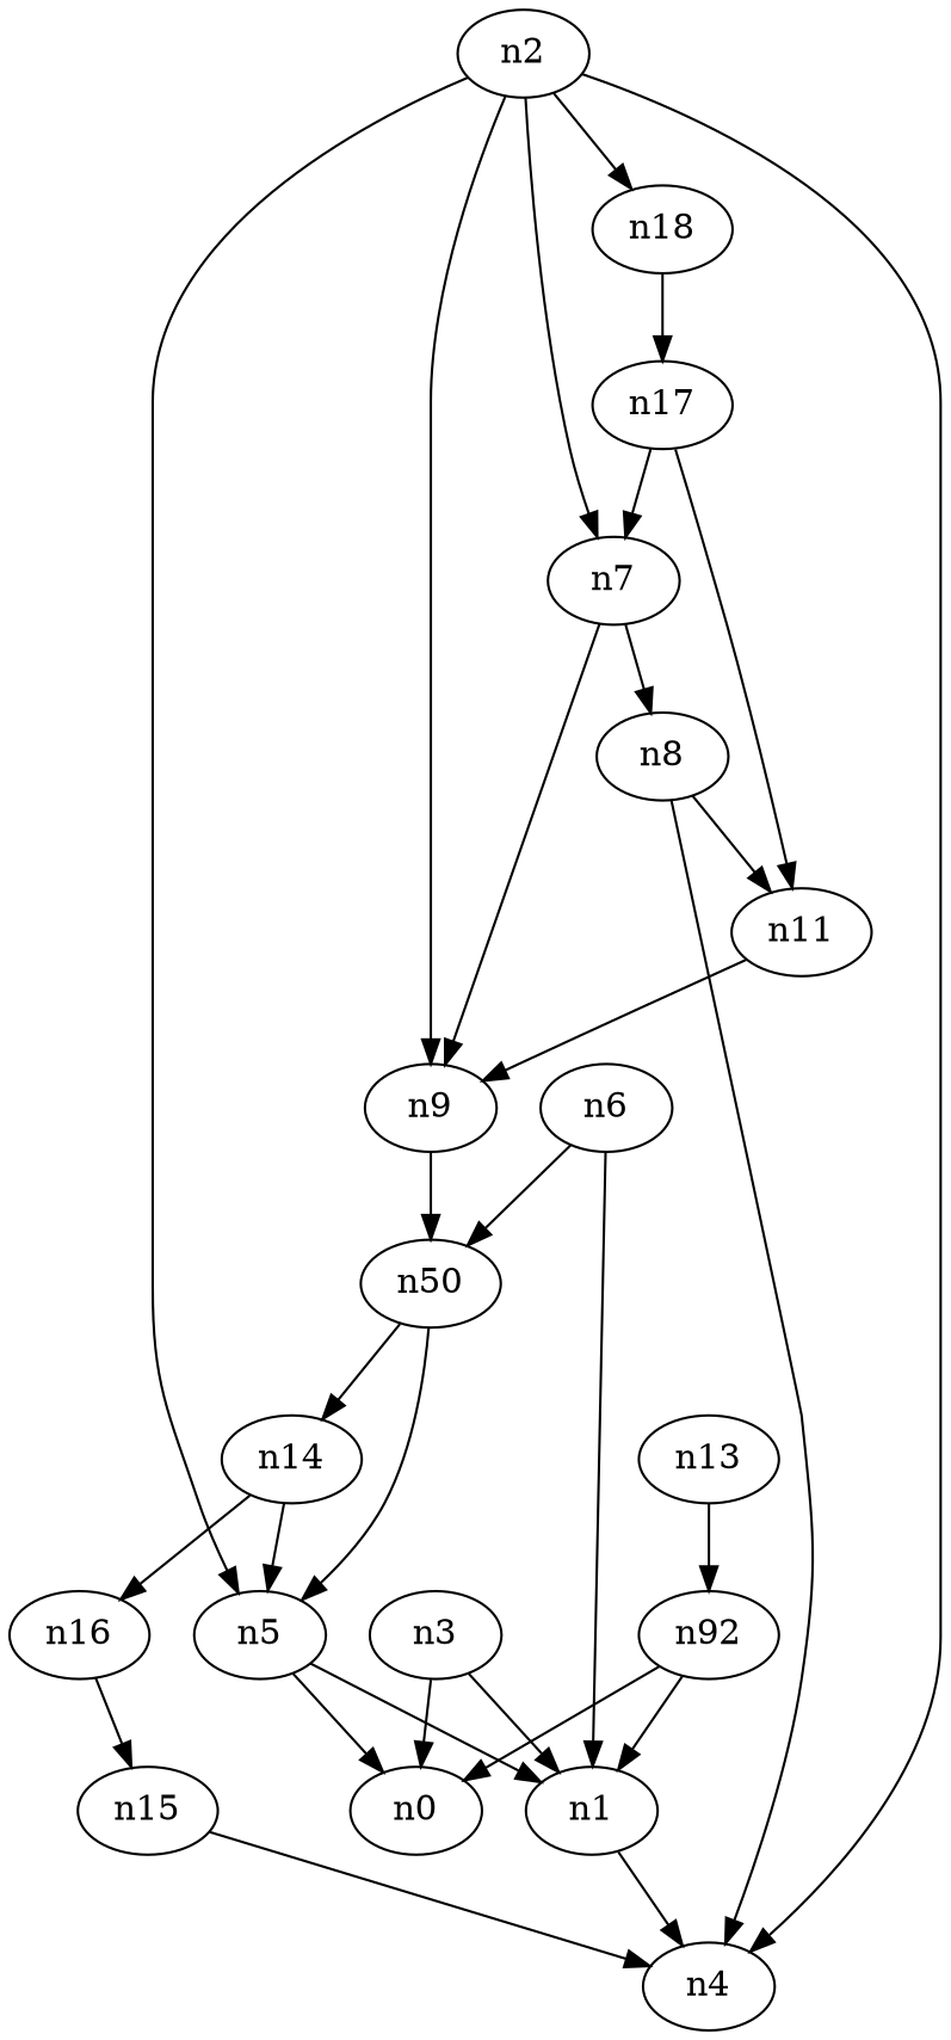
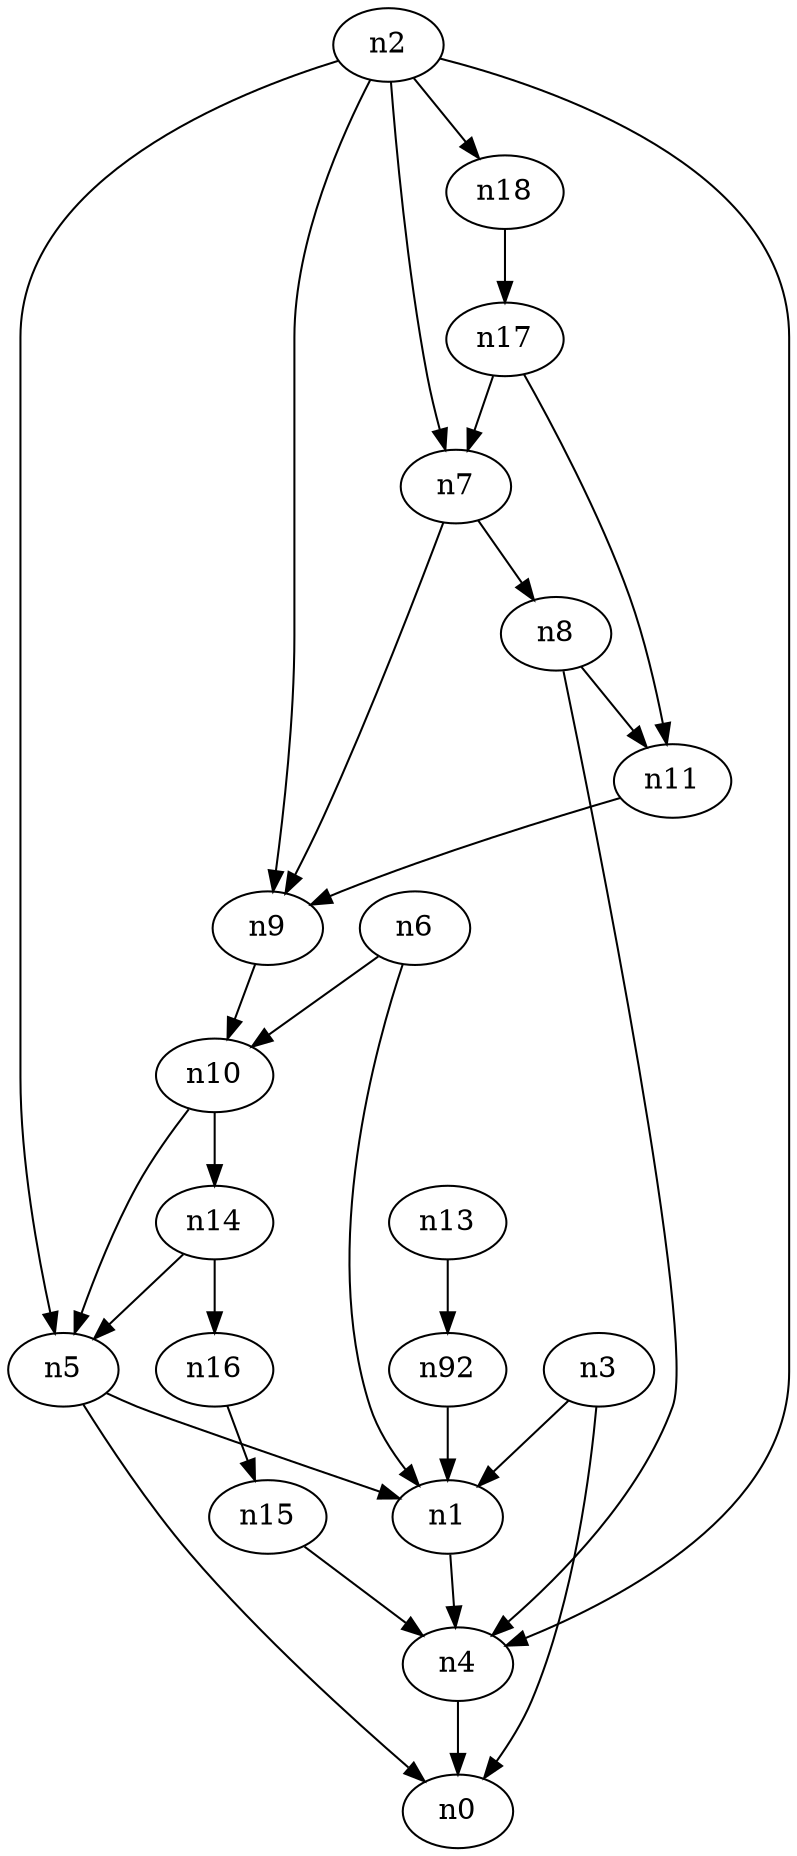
  digraph {
    n1
    n4
    n0
    n2
    n5
    n7
    n9
    n18
    n8
-   n10 [label=n50]
+   n10
    n17
    n6
    n11
    n14
    n3
    n16
    n12 [label=n92]
    n13
    n15
    n1 -> n4
-   n12 -> n0
+   n4 -> n0
    n2 -> n4
    n2 -> n5
    n2 -> n7
    n2 -> n9
    n2 -> n18
    n5 -> n1
    n5 -> n0
    n7 -> n9
    n7 -> n8
    n9 -> n10
    n18 -> n17
    n8 -> n4
    n8 -> n11
    n10 -> n5
    n10 -> n14
    n17 -> n7
    n17 -> n11
    n6 -> n1
    n6 -> n10
    n11 -> n9
    n14 -> n5
    n14 -> n16
    n3 -> n1
    n3 -> n0
    n16 -> n15
    n12 -> n1
    n13 -> n12
    n15 -> n4
  }
